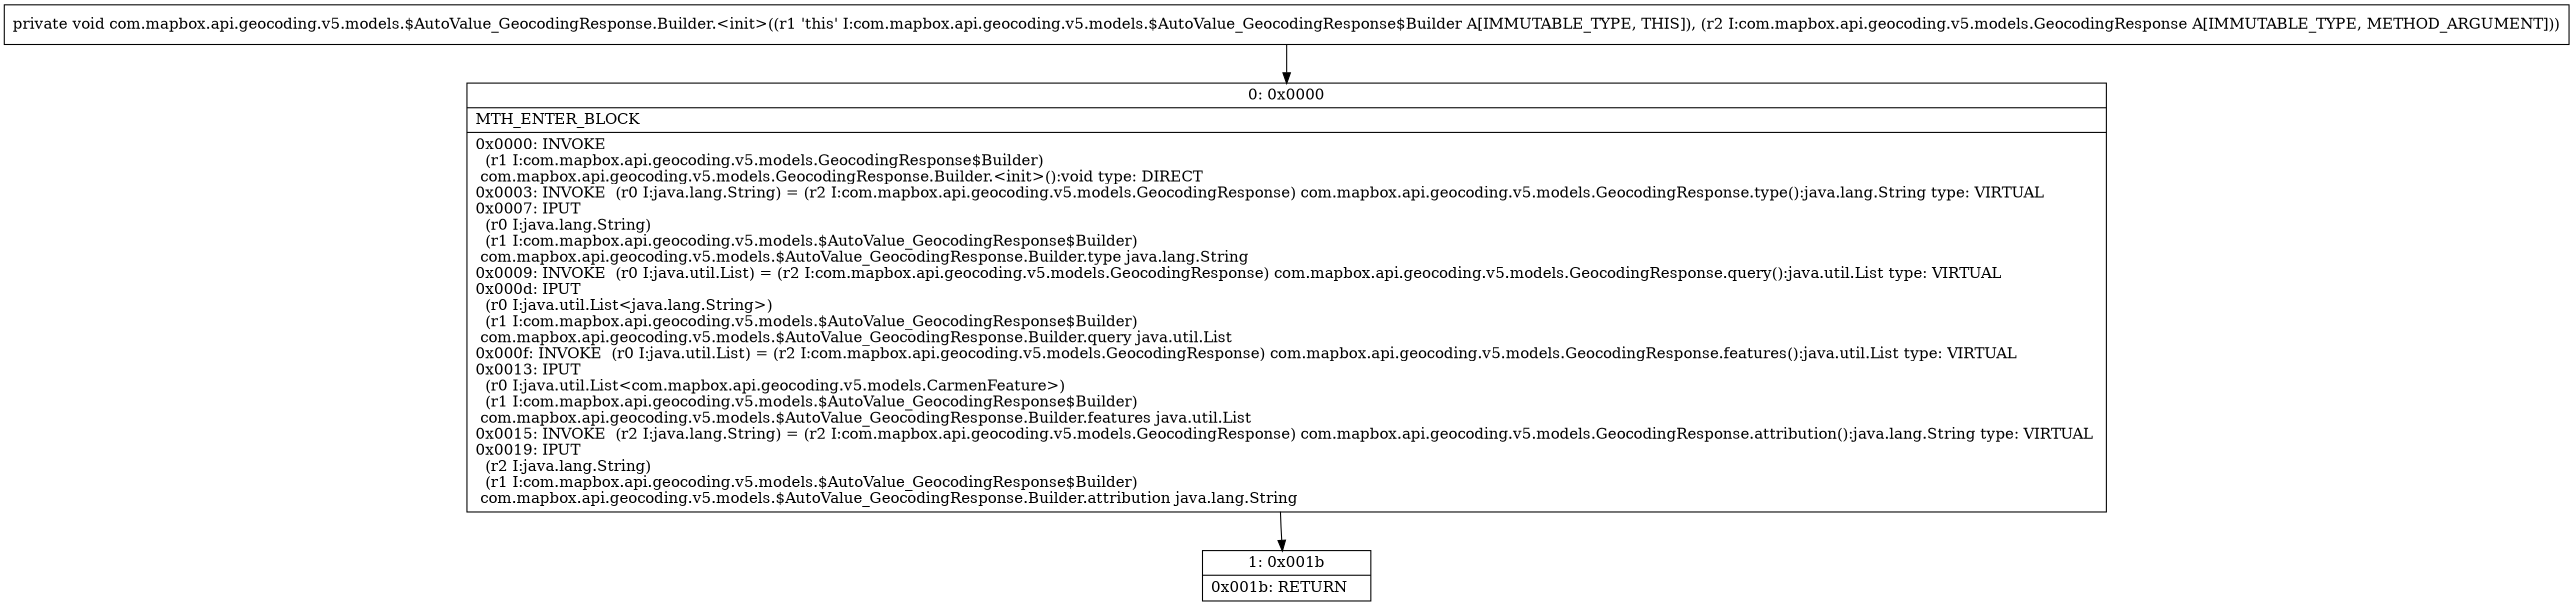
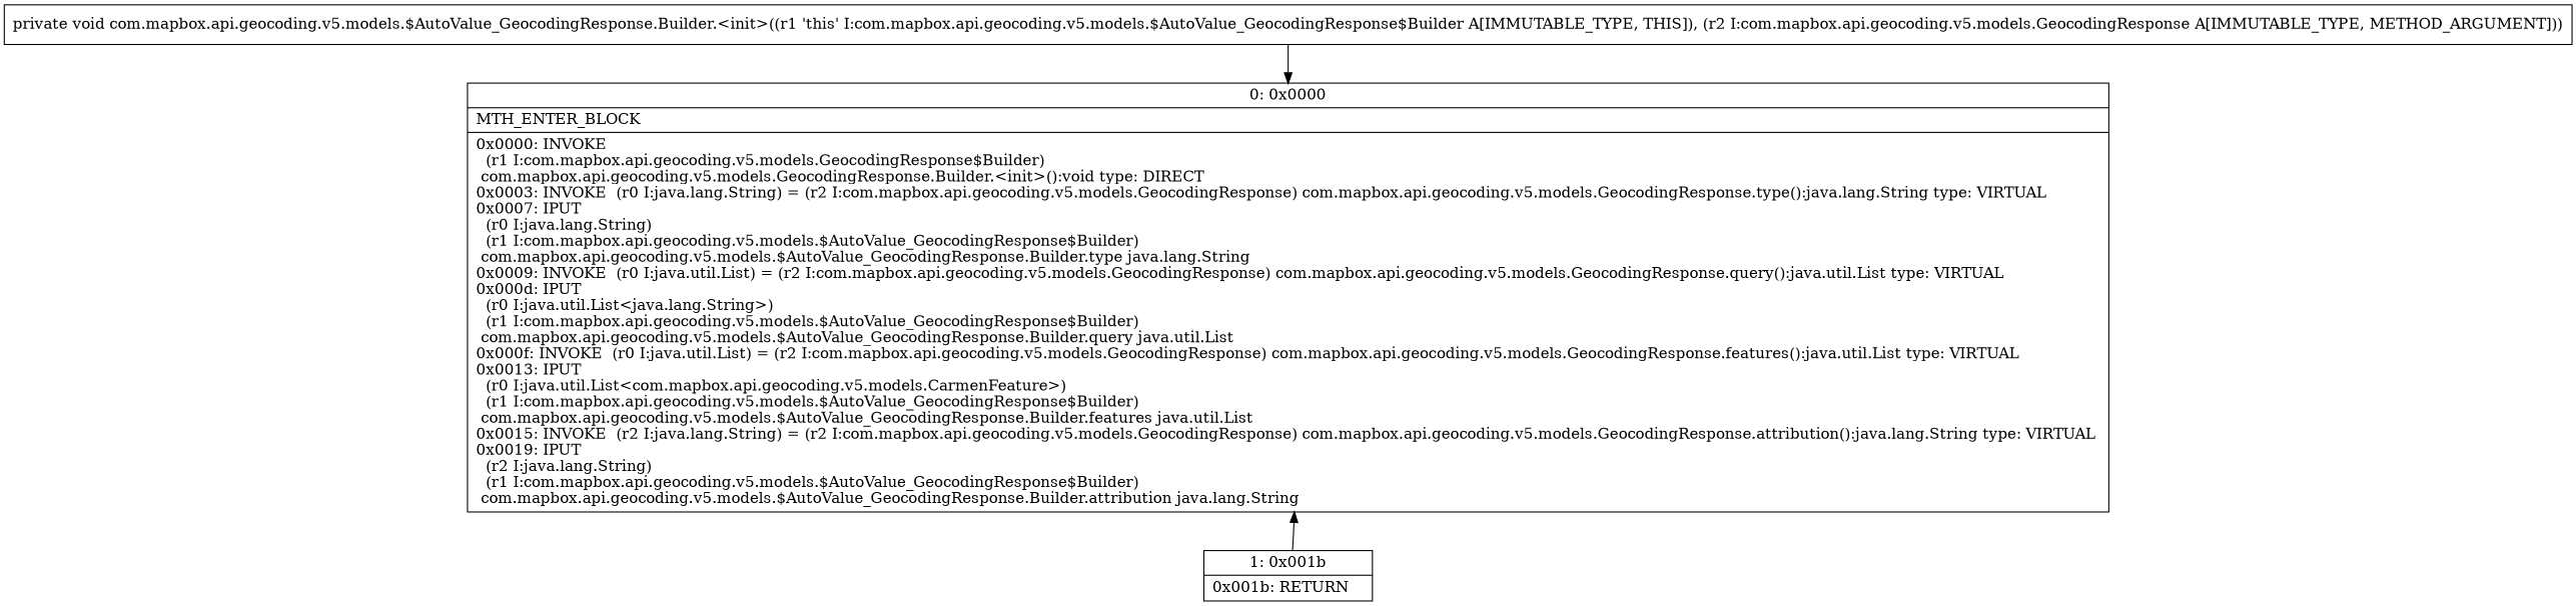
  digraph {
    node [shape=record]
    edge [color=black]
    n1 [label="{0\:\ 0x0000|MTH_ENTER_BLOCK\l|0x0000: INVOKE  \l  (r1 I:com.mapbox.api.geocoding.v5.models.GeocodingResponse$Builder)\l com.mapbox.api.geocoding.v5.models.GeocodingResponse.Builder.\<init\>():void type: DIRECT \l0x0003: INVOKE  (r0 I:java.lang.String) = (r2 I:com.mapbox.api.geocoding.v5.models.GeocodingResponse) com.mapbox.api.geocoding.v5.models.GeocodingResponse.type():java.lang.String type: VIRTUAL \l0x0007: IPUT  \l  (r0 I:java.lang.String)\l  (r1 I:com.mapbox.api.geocoding.v5.models.$AutoValue_GeocodingResponse$Builder)\l com.mapbox.api.geocoding.v5.models.$AutoValue_GeocodingResponse.Builder.type java.lang.String \l0x0009: INVOKE  (r0 I:java.util.List) = (r2 I:com.mapbox.api.geocoding.v5.models.GeocodingResponse) com.mapbox.api.geocoding.v5.models.GeocodingResponse.query():java.util.List type: VIRTUAL \l0x000d: IPUT  \l  (r0 I:java.util.List\<java.lang.String\>)\l  (r1 I:com.mapbox.api.geocoding.v5.models.$AutoValue_GeocodingResponse$Builder)\l com.mapbox.api.geocoding.v5.models.$AutoValue_GeocodingResponse.Builder.query java.util.List \l0x000f: INVOKE  (r0 I:java.util.List) = (r2 I:com.mapbox.api.geocoding.v5.models.GeocodingResponse) com.mapbox.api.geocoding.v5.models.GeocodingResponse.features():java.util.List type: VIRTUAL \l0x0013: IPUT  \l  (r0 I:java.util.List\<com.mapbox.api.geocoding.v5.models.CarmenFeature\>)\l  (r1 I:com.mapbox.api.geocoding.v5.models.$AutoValue_GeocodingResponse$Builder)\l com.mapbox.api.geocoding.v5.models.$AutoValue_GeocodingResponse.Builder.features java.util.List \l0x0015: INVOKE  (r2 I:java.lang.String) = (r2 I:com.mapbox.api.geocoding.v5.models.GeocodingResponse) com.mapbox.api.geocoding.v5.models.GeocodingResponse.attribution():java.lang.String type: VIRTUAL \l0x0019: IPUT  \l  (r2 I:java.lang.String)\l  (r1 I:com.mapbox.api.geocoding.v5.models.$AutoValue_GeocodingResponse$Builder)\l com.mapbox.api.geocoding.v5.models.$AutoValue_GeocodingResponse.Builder.attribution java.lang.String \l}"]
    n2 [label="{1\:\ 0x001b|0x001b: RETURN   \l}"]
    n3 [label="{private void com.mapbox.api.geocoding.v5.models.$AutoValue_GeocodingResponse.Builder.\<init\>((r1 'this' I:com.mapbox.api.geocoding.v5.models.$AutoValue_GeocodingResponse$Builder A[IMMUTABLE_TYPE, THIS]), (r2 I:com.mapbox.api.geocoding.v5.models.GeocodingResponse A[IMMUTABLE_TYPE, METHOD_ARGUMENT])) }"]
-   n1 -> n2
+   n2 -> n1
    n3 -> n1
  }
